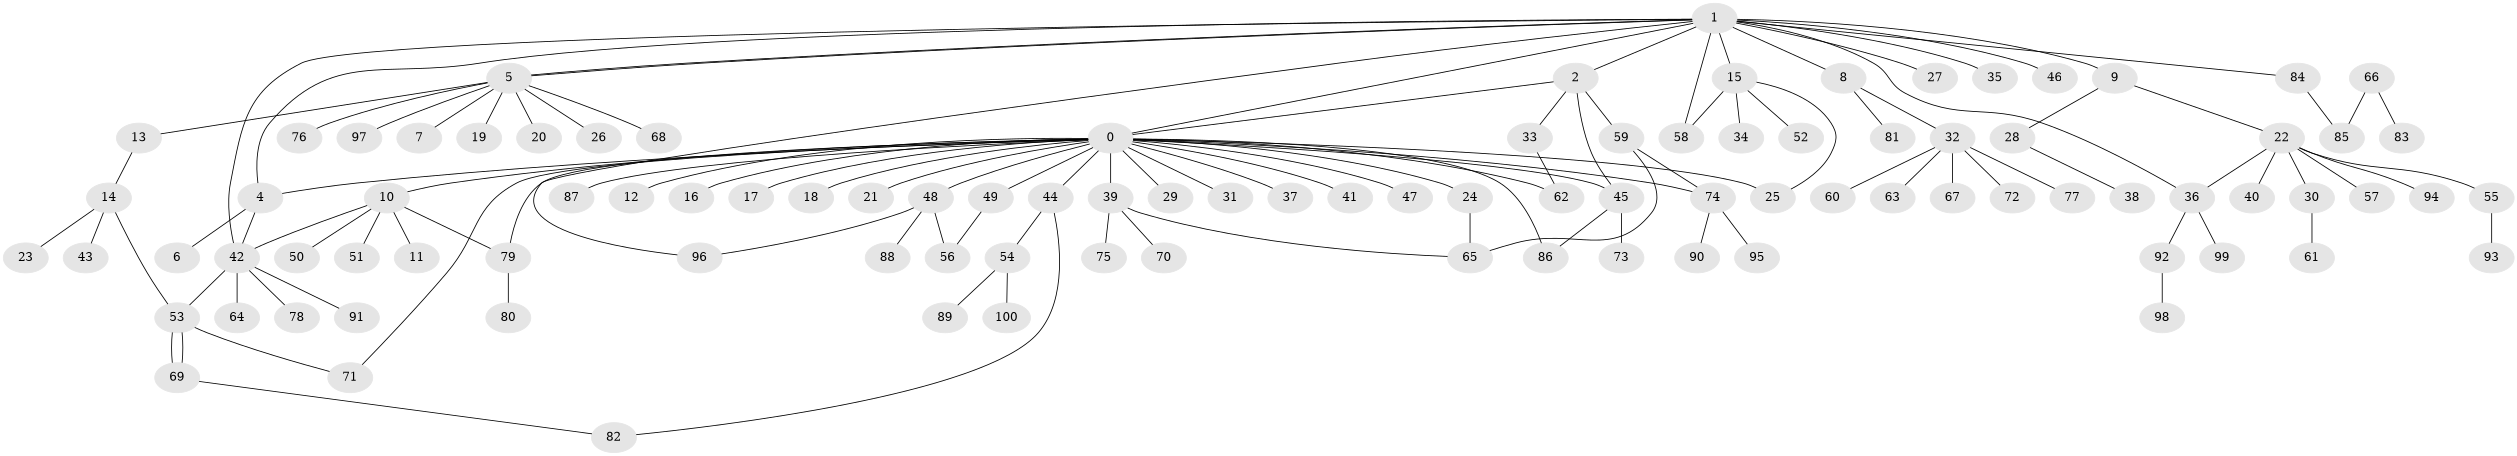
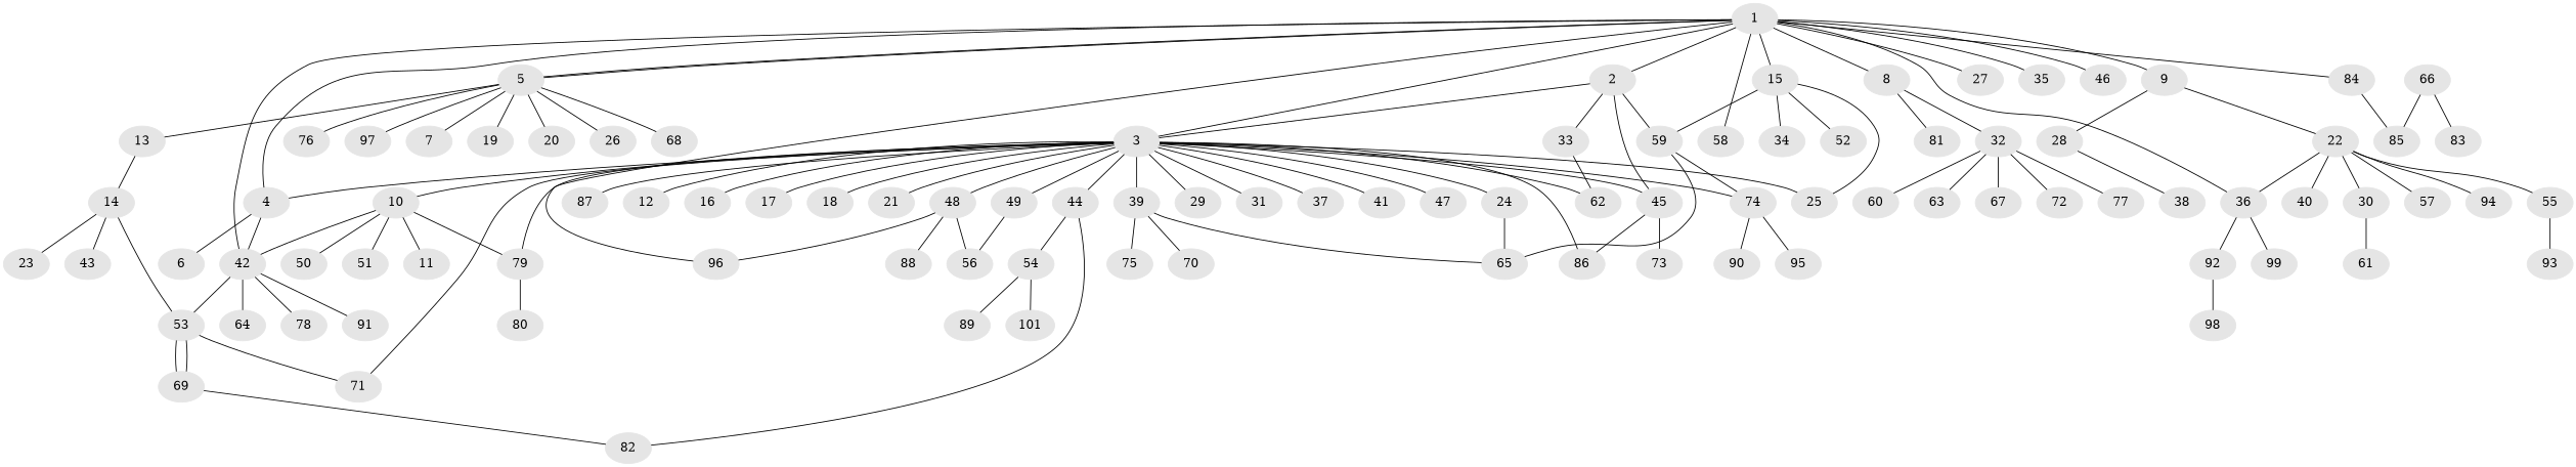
  graph {
    node [color=gray90 style=filled]
    1
    2
-   3 [label=0]
+   3
    4
    5
    8
    9
    15
    27
    35
    36
    42
    46
    58
    84
    96
    33
    45
    59
    10
    12
    16
    17
    18
    21
    24
    25
    29
    31
    37
    39
    41
    44
    47
    48
    49
    62
    71
    74
    79
    86
    87
    6
    7
    13
    19
    20
    26
    68
    76
    97
    32
    81
    22
    28
    34
    52
    92
    99
    53
    64
    78
    91
    85
    73
    65
    11
    50
    51
    70
    75
    54
    82
    56
    88
    90
    95
    80
    14
    60
    63
    67
    72
    77
    30
    40
    55
    57
    94
    38
    23
    43
    66
    83
    69
    61
    93
    98
    89
-   100
+   100 [label=101]
    1 -- 2
    1 -- 3
    1 -- 4
    1 -- 5
    1 -- 5
    1 -- 8
    1 -- 9
    1 -- 15
    1 -- 27
    1 -- 35
    1 -- 36
    1 -- 42
    1 -- 46
    1 -- 58
    1 -- 84
    1 -- 96
    2 -- 3
    2 -- 33
    2 -- 45
    2 -- 59
    3 -- 4
    3 -- 45
    3 -- 10
    3 -- 12
    3 -- 16
    3 -- 17
    3 -- 18
    3 -- 21
    3 -- 24
    3 -- 25
    3 -- 29
    3 -- 31
    3 -- 37
    3 -- 39
    3 -- 41
    3 -- 44
    3 -- 47
    3 -- 48
    3 -- 49
    3 -- 62
    3 -- 71
    3 -- 74
    3 -- 79
    3 -- 86
    3 -- 87
    4 -- 42
    4 -- 6
    5 -- 7
    5 -- 13
    5 -- 19
    5 -- 20
    5 -- 26
    5 -- 68
    5 -- 76
    5 -- 97
    8 -- 32
    8 -- 81
    9 -- 22
    9 -- 28
-   15 -- 58
+   15 -- 59
    15 -- 25
    15 -- 34
    15 -- 52
    36 -- 92
    36 -- 99
    42 -- 53
    42 -- 64
    42 -- 78
    42 -- 91
    84 -- 85
    33 -- 62
    45 -- 86
    45 -- 73
    59 -- 74
    59 -- 65
    10 -- 42
    10 -- 79
    10 -- 11
    10 -- 50
    10 -- 51
    24 -- 65
    39 -- 65
    39 -- 70
    39 -- 75
    44 -- 54
    44 -- 82
    48 -- 96
    48 -- 56
    48 -- 88
    49 -- 56
    74 -- 90
    74 -- 95
    79 -- 80
    13 -- 14
    32 -- 60
    32 -- 63
    32 -- 67
    32 -- 72
    32 -- 77
    22 -- 36
    22 -- 30
    22 -- 40
    22 -- 55
    22 -- 57
    22 -- 94
    28 -- 38
    92 -- 98
    53 -- 71
    53 -- 69
    53 -- 69
    54 -- 89
    54 -- 100
    14 -- 53
    14 -- 23
    14 -- 43
    30 -- 61
    55 -- 93
    66 -- 85
    66 -- 83
    69 -- 82
  }
